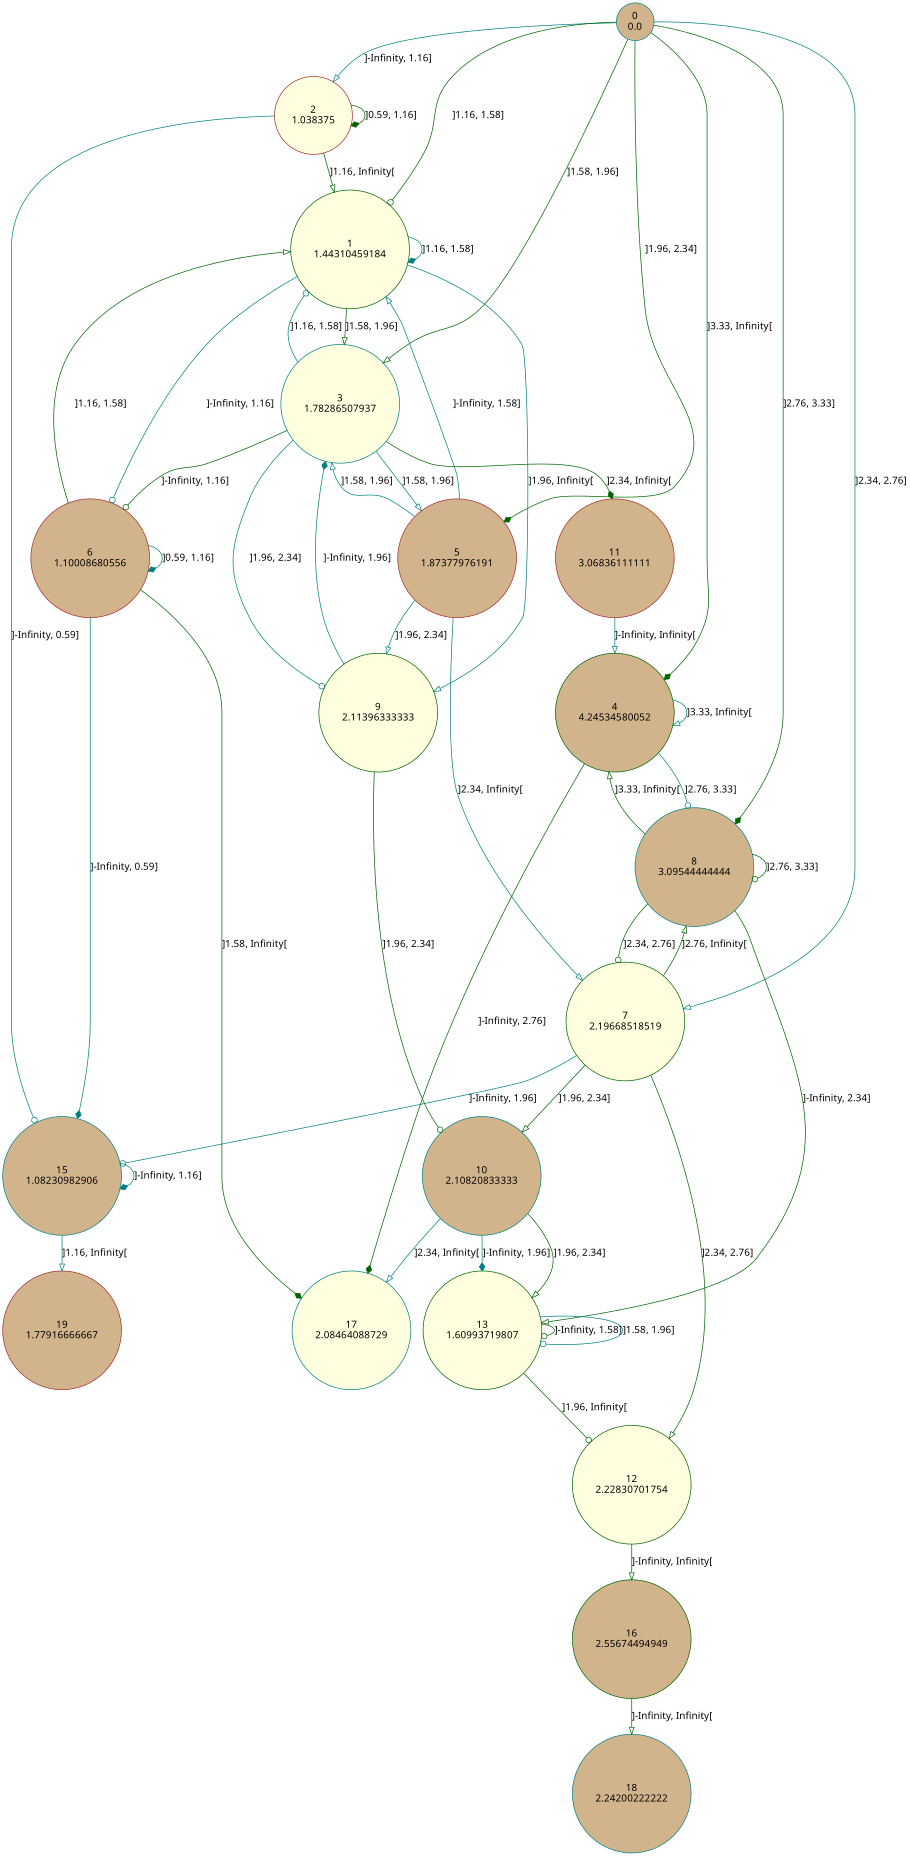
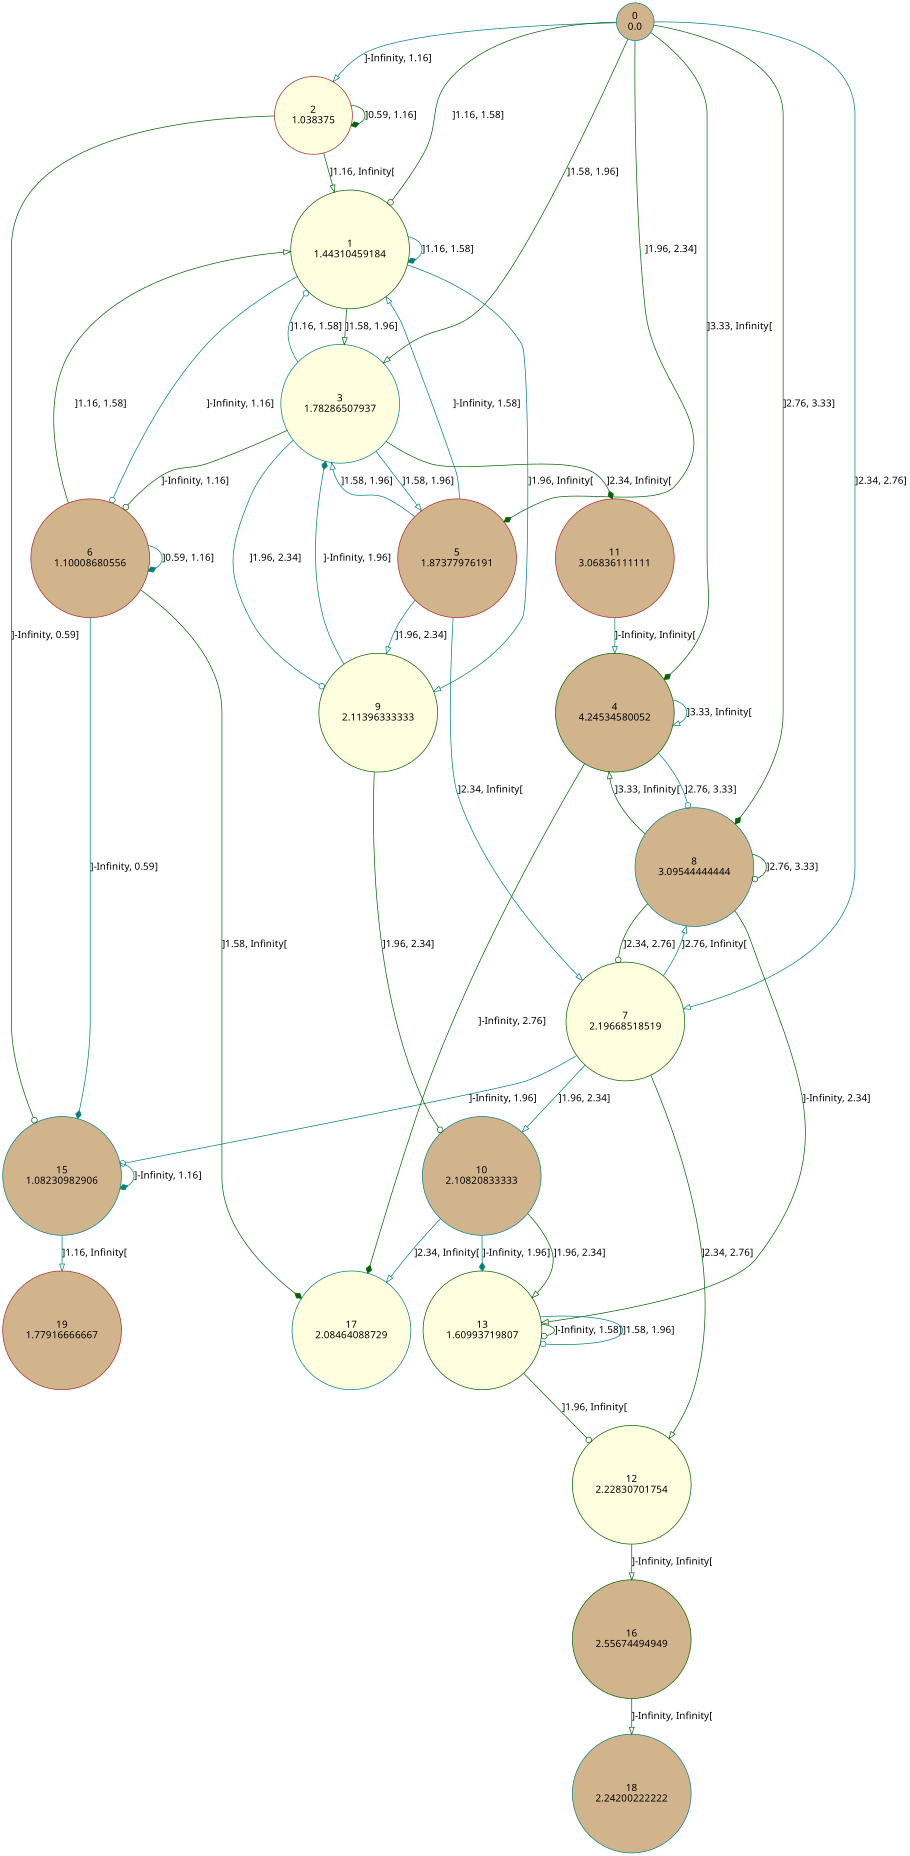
  digraph {
    fontname="Noto Sans"
    node [color=teal fillcolor=tan fontname="Noto Sans" shape=circle style=filled]
    edge [arrowhead=onormal color=teal fontname="Noto Sans"]
    n1 [label="0\n0.0"]
    n2 [color=brown fillcolor=lightyellow label="2\n1.038375"]
    n3 [color=darkgreen fillcolor=lightyellow label="1\n1.44310459184"]
    n4 [fillcolor=lightyellow label="3\n1.78286507937"]
    n5 [color=brown label="5\n1.87377976191"]
    n6 [color=darkgreen fillcolor=lightyellow label="7\n2.19668518519"]
    n7 [label="8\n3.09544444444"]
    n8 [color=darkgreen label="4\n4.24534580052"]
    n9 [label="15\n1.08230982906"]
    n10 [color=brown label="6\n1.10008680556"]
    n11 [color=darkgreen fillcolor=lightyellow label="9\n2.11396333333"]
    n12 [color=brown label="11\n3.06836111111"]
    n13 [label="10\n2.10820833333"]
    n14 [color=darkgreen fillcolor=lightyellow label="12\n2.22830701754"]
    n15 [color=darkgreen fillcolor=lightyellow label="13\n1.60993719807"]
    n16 [fillcolor=lightyellow label="17\n2.08464088729"]
    n17 [color=brown label="19\n1.77916666667"]
    n18 [color=darkgreen label="16\n2.55674494949"]
    n19 [label="18\n2.24200222222"]
    n1 -> n2 [label="]-Infinity, 1.16]"]
    n1 -> n3 [arrowhead=odot color=darkgreen label="]1.16, 1.58]"]
    n1 -> n4 [color=darkgreen label="]1.58, 1.96]"]
    n1 -> n5 [arrowhead=diamond color=darkgreen label="]1.96, 2.34]"]
    n1 -> n6 [label="]2.34, 2.76]"]
    n1 -> n7 [arrowhead=diamond color=darkgreen label="]2.76, 3.33]"]
    n1 -> n8 [arrowhead=diamond color=darkgreen label="]3.33, Infinity["]
    n2 -> n2 [arrowhead=diamond color=darkgreen label="]0.59, 1.16]"]
    n2 -> n3 [color=darkgreen label="]1.16, Infinity["]
-   n2 -> n9 [arrowhead=odot label="]-Infinity, 0.59]"]
+   n2 -> n9 [arrowhead=odot color=darkgreen label="]-Infinity, 0.59]"]
    n3 -> n3 [arrowhead=diamond label="]1.16, 1.58]"]
    n3 -> n4 [color=darkgreen label="]1.58, 1.96]"]
    n3 -> n10 [arrowhead=odot label="]-Infinity, 1.16]"]
    n3 -> n11 [label="]1.96, Infinity["]
    n4 -> n3 [arrowhead=odot label="]1.16, 1.58]"]
    n4 -> n5 [label="]1.58, 1.96]"]
    n4 -> n10 [arrowhead=odot color=darkgreen label="]-Infinity, 1.16]"]
    n4 -> n11 [arrowhead=odot label="]1.96, 2.34]"]
    n4 -> n12 [arrowhead=diamond color=darkgreen label="]2.34, Infinity["]
    n5 -> n3 [label="]-Infinity, 1.58]"]
    n5 -> n4 [label="]1.58, 1.96]"]
    n5 -> n6 [label="]2.34, Infinity["]
    n5 -> n11 [label="]1.96, 2.34]"]
-   n6 -> n7 [color=darkgreen label="]2.76, Infinity["]
+   n6 -> n7 [label="]2.76, Infinity["]
    n6 -> n9 [arrowhead=odot label="]-Infinity, 1.96]"]
-   n6 -> n13 [color=darkgreen label="]1.96, 2.34]"]
+   n6 -> n13 [label="]1.96, 2.34]"]
    n6 -> n14 [color=darkgreen label="]2.34, 2.76]"]
    n7 -> n6 [arrowhead=odot color=darkgreen label="]2.34, 2.76]"]
    n7 -> n7 [arrowhead=odot color=darkgreen label="]2.76, 3.33]"]
    n7 -> n8 [color=darkgreen label="]3.33, Infinity["]
    n7 -> n15 [color=darkgreen label="]-Infinity, 2.34]"]
    n8 -> n7 [arrowhead=odot label="]2.76, 3.33]"]
    n8 -> n8 [label="]3.33, Infinity["]
    n8 -> n16 [arrowhead=diamond color=darkgreen label="]-Infinity, 2.76]"]
    n9 -> n9 [arrowhead=diamond label="]-Infinity, 1.16]"]
    n9 -> n17 [label="]1.16, Infinity["]
    n10 -> n3 [color=darkgreen label="]1.16, 1.58]"]
    n10 -> n9 [arrowhead=diamond label="]-Infinity, 0.59]"]
    n10 -> n10 [arrowhead=diamond label="]0.59, 1.16]"]
    n10 -> n16 [arrowhead=diamond color=darkgreen label="]1.58, Infinity["]
    n11 -> n4 [arrowhead=diamond label="]-Infinity, 1.96]"]
    n11 -> n13 [arrowhead=odot color=darkgreen label="]1.96, 2.34]"]
    n12 -> n8 [label="]-Infinity, Infinity["]
    n13 -> n15 [arrowhead=diamond label="]-Infinity, 1.96]"]
    n13 -> n15 [color=darkgreen label="]1.96, 2.34]"]
    n13 -> n16 [label="]2.34, Infinity["]
    n14 -> n18 [color=darkgreen label="]-Infinity, Infinity["]
    n15 -> n14 [arrowhead=odot color=darkgreen label="]1.96, Infinity["]
    n15 -> n15 [arrowhead=odot color=darkgreen label="]-Infinity, 1.58]"]
    n15 -> n15 [arrowhead=odot label="]1.58, 1.96]"]
    n18 -> n19 [color=darkgreen label="]-Infinity, Infinity["]
  }
